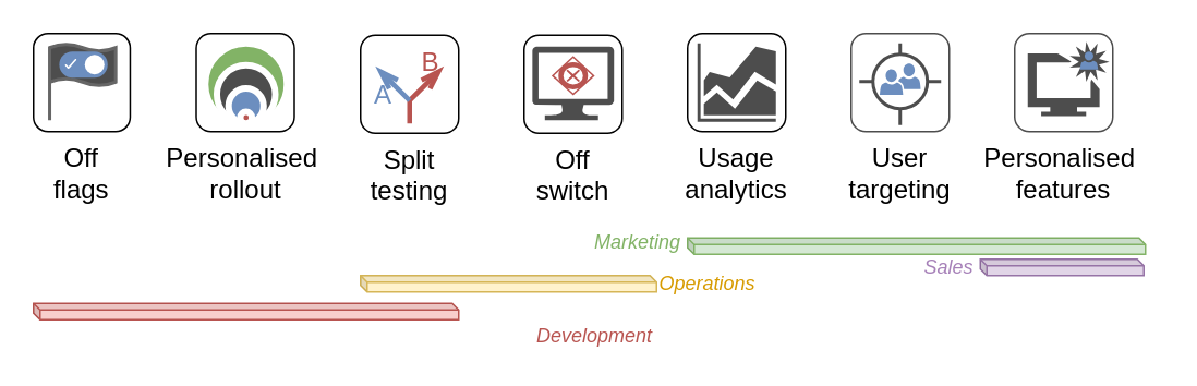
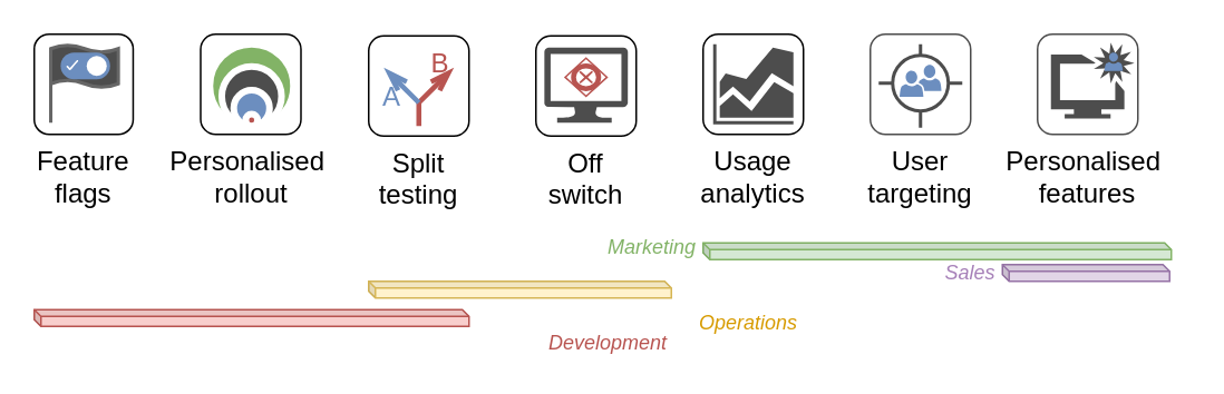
  <mxCell id="0" />
  <mxCell id="1" parent="0" />
  <mxCell id="2" value="" style="group" parent="1" vertex="1" connectable="0"><mxGeometry x="20" y="20" width="690" height="110" as="geometry" /></mxCell>
- <mxCell id="3" value="Off flags" style="rounded=1;whiteSpace=wrap;html=1;fontSize=16;labelPosition=center;verticalLabelPosition=bottom;align=center;verticalAlign=top;fillColor=none;" parent="2" vertex="1"><mxGeometry width="59.143" height="60" as="geometry" /></mxCell>
+ <mxCell id="3" value="Feature flags" style="rounded=1;whiteSpace=wrap;html=1;fontSize=16;labelPosition=center;verticalLabelPosition=bottom;align=center;verticalAlign=top;fillColor=none;" parent="2" vertex="1"><mxGeometry width="59.143" height="60" as="geometry" /></mxCell>
  <mxCell id="4" value="" style="html=1;verticalLabelPosition=bottom;align=center;labelBackgroundColor=#ffffff;verticalAlign=top;strokeWidth=2;strokeColor=#666666;shadow=0;dashed=0;shape=mxgraph.ios7.icons.flag;fontSize=16;fillColor=#4D4D4D;fontColor=#333333;" parent="2" vertex="1"><mxGeometry x="9.857" y="6" width="40.414" height="47" as="geometry" /></mxCell>
  <mxCell id="5" value="" style="fillColor=#6C8EBF;strokeColor=none;rounded=1;arcSize=50;sketch=0;hachureGap=4;pointerEvents=0;fontFamily=Architects Daughter;fontSource=https%3A%2F%2Ffonts.googleapis.com%2Fcss%3Ffamily%3DArchitects%2BDaughter;fontSize=20;" parent="2" vertex="1"><mxGeometry x="15.771" y="11" width="29.571" height="16" as="geometry" /></mxCell>
  <mxCell id="6" value="" style="shape=ellipse;strokeColor=none;fillColor=#ffffff;sketch=0;hachureGap=4;pointerEvents=0;fontFamily=Architects Daughter;fontSource=https%3A%2F%2Ffonts.googleapis.com%2Fcss%3Ffamily%3DArchitects%2BDaughter;fontSize=20;" parent="5" vertex="1"><mxGeometry x="1" y="0.5" width="12" height="12" relative="1" as="geometry"><mxPoint x="-14" y="-6" as="offset" /></mxGeometry></mxCell>
  <mxCell id="7" value="" style="html=1;shadow=0;dashed=0;shape=mxgraph.atlassian.check;strokeColor=#ffffff;sketch=1;hachureGap=4;pointerEvents=0;fontFamily=Architects Daughter;fontSource=https%3A%2F%2Ffonts.googleapis.com%2Fcss%3Ffamily%3DArchitects%2BDaughter;fontSize=20;" parent="5" vertex="1"><mxGeometry y="0.5" width="6" height="5" relative="1" as="geometry"><mxPoint x="4" y="-3" as="offset" /></mxGeometry></mxCell>
  <mxCell id="8" value="User targeting" style="rounded=1;whiteSpace=wrap;html=1;fontSize=16;labelPosition=center;verticalLabelPosition=bottom;align=center;verticalAlign=top;fillColor=none;strokeColor=#4D4D4D;" parent="1" vertex="1"><mxGeometry x="520" y="20" width="60" height="60" as="geometry" /></mxCell>
  <mxCell id="9" value="Personalised&amp;nbsp;&lt;br&gt;rollout" style="rounded=1;whiteSpace=wrap;html=1;fontSize=16;labelPosition=center;verticalLabelPosition=bottom;align=center;verticalAlign=top;fillColor=none;" parent="1" vertex="1"><mxGeometry x="119.5" y="20" width="60" height="60" as="geometry" /></mxCell>
  <mxCell id="10" value="" style="group" parent="1" vertex="1" connectable="0"><mxGeometry x="220" y="20" width="60" height="61" as="geometry" /></mxCell>
  <mxCell id="11" value="Split testing" style="rounded=1;whiteSpace=wrap;html=1;fontSize=16;labelPosition=center;verticalLabelPosition=bottom;align=center;verticalAlign=top;fillColor=none;" parent="10" vertex="1"><mxGeometry y="1" width="60" height="60" as="geometry" /></mxCell>
  <mxCell id="12" value="" style="endArrow=openThin;html=1;rounded=0;fontSize=12;startSize=8;endSize=8;strokeWidth=3;strokeColor=#B85450;endFill=0;fillColor=#ffe6cc;" parent="10" edge="1"><mxGeometry width="50" height="50" relative="1" as="geometry"><mxPoint x="30" y="55" as="sourcePoint" /><mxPoint x="50" y="21" as="targetPoint" /><Array as="points"><mxPoint x="30" y="41" /></Array></mxGeometry></mxCell>
  <mxCell id="13" value="" style="endArrow=openThin;html=1;rounded=0;fontSize=12;startSize=8;endSize=8;curved=1;strokeWidth=3;strokeColor=#6c8ebf;endFill=0;fillColor=#dae8fc;" parent="10" edge="1"><mxGeometry width="50" height="50" relative="1" as="geometry"><mxPoint x="30" y="41" as="sourcePoint" /><mxPoint x="10" y="21" as="targetPoint" /></mxGeometry></mxCell>
  <mxCell id="14" value="A" style="text;html=1;strokeColor=none;fillColor=none;align=center;verticalAlign=middle;whiteSpace=wrap;rounded=0;fontSize=16;fontColor=#6C8EBF;" parent="10" vertex="1"><mxGeometry x="4" y="22" width="20" height="30" as="geometry" /></mxCell>
  <mxCell id="15" value="B" style="text;html=1;strokeColor=none;fillColor=none;align=center;verticalAlign=middle;whiteSpace=wrap;rounded=0;fontSize=16;fontColor=#B85450;" parent="10" vertex="1"><mxGeometry x="33" y="2" width="20" height="30" as="geometry" /></mxCell>
  <mxCell id="16" value="" style="group;fillColor=none;" parent="1" vertex="1" connectable="0"><mxGeometry x="420" y="20" width="60" height="60" as="geometry" /></mxCell>
  <mxCell id="17" value="Usage analytics" style="rounded=1;whiteSpace=wrap;html=1;fontSize=16;labelPosition=center;verticalLabelPosition=bottom;align=center;verticalAlign=top;fillColor=none;" parent="16" vertex="1"><mxGeometry width="60" height="60" as="geometry" /></mxCell>
  <mxCell id="18" value="" style="sketch=0;aspect=fixed;pointerEvents=1;shadow=0;dashed=0;html=1;strokeColor=none;labelPosition=center;verticalLabelPosition=bottom;verticalAlign=top;align=center;fillColor=#4D4D4D;shape=mxgraph.mscae.general.graph;fontSize=16;" parent="16" vertex="1"><mxGeometry x="6" y="6" width="48" height="48" as="geometry" /></mxCell>
  <mxCell id="19" value="" style="group" parent="1" vertex="1" connectable="0"><mxGeometry x="125" y="25" width="50" height="50" as="geometry" /></mxCell>
  <mxCell id="20" value="" style="ellipse;html=1;strokeWidth=4;fillColor=#82B366;strokeColor=#FFFFFF;shadow=0;fontSize=10;align=center;fontStyle=0;whiteSpace=wrap;spacing=10;" parent="19" vertex="1"><mxGeometry y="1" width="50" height="50" as="geometry" /></mxCell>
  <mxCell id="21" value="" style="ellipse;html=1;strokeWidth=4;fillColor=#4D4D4D;strokeColor=#FFFFFF;shadow=0;fontSize=10;align=center;fontStyle=0;whiteSpace=wrap;spacing=10;" parent="19" vertex="1"><mxGeometry x="7.143" y="14.286" width="35.714" height="35.714" as="geometry" /></mxCell>
  <mxCell id="22" value="" style="ellipse;html=1;strokeWidth=4;fillColor=#6C8EBF;strokeColor=#FFFFFF;shadow=0;fontSize=10;align=center;fontStyle=0;whiteSpace=wrap;spacing=10;" parent="19" vertex="1"><mxGeometry x="14.286" y="28.571" width="21.429" height="21.429" as="geometry" /></mxCell>
  <mxCell id="23" value="" style="ellipse;html=1;strokeWidth=4;fillColor=#B85450;strokeColor=#FFFFFF;shadow=0;fontSize=10;align=center;fontStyle=0;whiteSpace=wrap;spacing=10;" parent="19" vertex="1"><mxGeometry x="21.429" y="42.857" width="7.143" height="7.143" as="geometry" /></mxCell>
  <mxCell id="24" value="" style="group;strokeColor=none;" parent="1" vertex="1" connectable="0"><mxGeometry x="525" y="26" width="50" height="53.33" as="geometry" /></mxCell>
  <mxCell id="25" value="" style="ellipse;whiteSpace=wrap;html=1;aspect=fixed;fontSize=16;fillColor=none;strokeWidth=2;strokeColor=#4D4D4D;" parent="24" vertex="1"><mxGeometry x="8.333" y="6.667" width="33.333" height="33.333" as="geometry" /></mxCell>
  <mxCell id="26" value="" style="endArrow=none;html=1;rounded=0;fontSize=12;startSize=8;endSize=8;curved=1;strokeWidth=2;exitX=0;exitY=0.5;exitDx=0;exitDy=0;strokeColor=#4D4D4D;" parent="24" source="25" edge="1"><mxGeometry width="50" height="50" relative="1" as="geometry"><mxPoint x="8.333" y="-50" as="sourcePoint" /><mxPoint y="23.333" as="targetPoint" /></mxGeometry></mxCell>
  <mxCell id="27" value="" style="endArrow=none;html=1;rounded=0;fontSize=12;startSize=8;endSize=8;curved=1;strokeWidth=2;exitX=1;exitY=0.5;exitDx=0;exitDy=0;strokeColor=#4D4D4D;" parent="24" source="25" edge="1"><mxGeometry width="50" height="50" relative="1" as="geometry"><mxPoint x="33.333" y="15" as="sourcePoint" /><mxPoint x="50" y="23.333" as="targetPoint" /></mxGeometry></mxCell>
  <mxCell id="28" value="" style="endArrow=none;html=1;rounded=0;fontSize=12;startSize=8;endSize=8;curved=1;strokeWidth=2;exitX=0.5;exitY=0;exitDx=0;exitDy=0;strokeColor=#4D4D4D;" parent="24" source="25" edge="1"><mxGeometry width="50" height="50" relative="1" as="geometry"><mxPoint x="50" y="31.667" as="sourcePoint" /><mxPoint x="25" as="targetPoint" /></mxGeometry></mxCell>
  <mxCell id="29" value="" style="endArrow=none;html=1;rounded=0;fontSize=12;startSize=8;endSize=8;curved=1;strokeWidth=2;exitX=0.5;exitY=1;exitDx=0;exitDy=0;strokeColor=#4D4D4D;entryX=0.5;entryY=1;entryDx=0;entryDy=0;sourcePerimeterSpacing=-2;" parent="24" source="25" edge="1"><mxGeometry width="50" height="50" relative="1" as="geometry"><mxPoint x="58.333" y="40" as="sourcePoint" /><mxPoint x="25" y="50" as="targetPoint" /></mxGeometry></mxCell>
  <mxCell id="30" value="" style="sketch=0;pointerEvents=1;shadow=0;dashed=0;html=1;strokeColor=none;fillColor=#6C8EBF;labelPosition=center;verticalLabelPosition=bottom;verticalAlign=top;outlineConnect=0;align=center;shape=mxgraph.office.users.users_two;fontSize=16;" parent="24" vertex="1"><mxGeometry x="12.5" y="12.333" width="25" height="19.167" as="geometry" /></mxCell>
  <mxCell id="31" value="Personalised&amp;nbsp;&lt;br&gt;features" style="rounded=1;whiteSpace=wrap;html=1;fontSize=16;labelPosition=center;verticalLabelPosition=bottom;align=center;verticalAlign=top;fillColor=none;strokeColor=#4D4D4D;" parent="1" vertex="1"><mxGeometry x="620" y="20" width="60" height="60" as="geometry" /></mxCell>
  <mxCell id="32" value="" style="sketch=0;html=1;aspect=fixed;strokeColor=none;shadow=0;fillColor=#4D4D4D;verticalAlign=top;labelPosition=center;verticalLabelPosition=bottom;shape=mxgraph.gcp2.enhance_ui_2;fontSize=16;" parent="1" vertex="1"><mxGeometry x="628" y="25" width="50" height="45.5" as="geometry" /></mxCell>
  <mxCell id="33" value="" style="sketch=0;pointerEvents=1;shadow=0;dashed=0;html=1;strokeColor=none;fillColor=#6C8EBF;labelPosition=center;verticalLabelPosition=bottom;verticalAlign=top;outlineConnect=0;align=center;shape=mxgraph.office.users.user;fontSize=16;" parent="1" vertex="1"><mxGeometry x="660" y="31" width="11" height="11" as="geometry" /></mxCell>
  <mxCell id="34" value="Off switch" style="rounded=1;whiteSpace=wrap;html=1;fontSize=16;labelPosition=center;verticalLabelPosition=bottom;align=center;verticalAlign=top;fillColor=none;" parent="1" vertex="1"><mxGeometry x="320" y="21" width="60" height="60" as="geometry" /></mxCell>
  <mxCell id="35" value="" style="sketch=0;aspect=fixed;pointerEvents=1;shadow=0;dashed=0;html=1;strokeColor=none;labelPosition=center;verticalLabelPosition=bottom;verticalAlign=top;align=center;fillColor=#4D4D4D;shape=mxgraph.azure.computer;fontSize=16;" parent="1" vertex="1"><mxGeometry x="325" y="28" width="50" height="45" as="geometry" /></mxCell>
  <mxCell id="36" value="" style="points=[[0.25,0.25,0],[0.5,0,0],[0.75,0.25,0],[1,0.5,0],[0.75,0.75,0],[0.5,1,0],[0.25,0.75,0],[0,0.5,0]];shape=mxgraph.bpmn.gateway2;html=1;verticalLabelPosition=bottom;labelBackgroundColor=#ffffff;verticalAlign=top;align=center;perimeter=rhombusPerimeter;outlineConnect=0;outline=end;symbol=cancel;fontSize=16;fillColor=none;strokeColor=#B85450;" parent="1" vertex="1"><mxGeometry x="337.5" y="34.38" width="25" height="22.75" as="geometry" /></mxCell>
  <mxCell id="37" value="" style="shape=cube;whiteSpace=wrap;html=1;boundedLbl=1;backgroundOutline=1;darkOpacity=0.05;darkOpacity2=0.1;fontSize=13;size=4;labelPosition=right;verticalLabelPosition=middle;align=left;verticalAlign=middle;fontStyle=2;fillColor=#d5e8d4;strokeColor=#82b366;" parent="1" vertex="1"><mxGeometry x="420" y="145" width="280" height="10" as="geometry" /></mxCell>
  <mxCell id="38" value="" style="shape=cube;whiteSpace=wrap;html=1;boundedLbl=1;backgroundOutline=1;darkOpacity=0.05;darkOpacity2=0.1;fontSize=13;size=4;labelPosition=right;verticalLabelPosition=middle;align=left;verticalAlign=middle;fontStyle=2;fillColor=#e1d5e7;strokeColor=#9673a6;" parent="1" vertex="1"><mxGeometry x="599" y="158" width="100" height="10" as="geometry" /></mxCell>
  <mxCell id="39" value="" style="shape=cube;whiteSpace=wrap;html=1;boundedLbl=1;backgroundOutline=1;darkOpacity=0.05;darkOpacity2=0.1;fontSize=13;size=4;labelPosition=right;verticalLabelPosition=middle;align=left;verticalAlign=middle;fontStyle=2;fillColor=#fff2cc;strokeColor=#d6b656;" parent="1" vertex="1"><mxGeometry x="220" y="168" width="181" height="10" as="geometry" /></mxCell>
  <mxCell id="40" value="" style="shape=cube;whiteSpace=wrap;html=1;boundedLbl=1;backgroundOutline=1;darkOpacity=0.05;darkOpacity2=0.1;fontSize=13;size=4;labelPosition=right;verticalLabelPosition=middle;align=left;verticalAlign=middle;fontStyle=2;fillColor=#f8cecc;strokeColor=#b85450;" parent="1" vertex="1"><mxGeometry x="20" y="185" width="260" height="10" as="geometry" /></mxCell>
  <mxCell id="41" value="Marketing" style="text;html=1;strokeColor=none;fillColor=none;align=right;verticalAlign=middle;whiteSpace=wrap;rounded=0;fontSize=12;fontStyle=2;fontColor=#82B366;" parent="1" vertex="1"><mxGeometry x="358" y="138" width="60" height="20" as="geometry" /></mxCell>
  <mxCell id="42" value="Sales" style="text;html=1;strokeColor=none;fillColor=none;align=right;verticalAlign=middle;whiteSpace=wrap;rounded=0;fontSize=12;fontStyle=2;fontColor=#A680B8;" parent="1" vertex="1"><mxGeometry x="537" y="154.5" width="60" height="17" as="geometry" /></mxCell>
- <mxCell id="43" value="Operations" style="text;html=1;strokeColor=none;fillColor=none;align=left;verticalAlign=middle;whiteSpace=wrap;rounded=0;fontSize=12;fontStyle=2;fontColor=#D79B00;" parent="1" vertex="1"><mxGeometry x="401" y="164.5" width="60" height="17" as="geometry" /></mxCell>
+ <mxCell id="43" value="Operations" style="text;html=1;strokeColor=none;fillColor=none;align=left;verticalAlign=middle;whiteSpace=wrap;rounded=0;fontSize=12;fontStyle=2;fontColor=#D79B00;" parent="1" vertex="1"><mxGeometry x="416" y="184.5" width="60" height="17" as="geometry" /></mxCell>
  <mxCell id="44" value="Development" style="text;html=1;strokeColor=none;fillColor=none;align=left;verticalAlign=middle;whiteSpace=wrap;rounded=0;fontSize=12;fontStyle=2;fontColor=#B85450;" parent="1" vertex="1"><mxGeometry x="325.5" y="196.5" width="60" height="17" as="geometry" /></mxCell>
